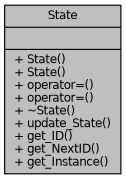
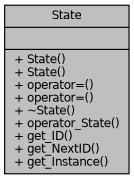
  digraph {
-   n1 [color=black fillcolor=grey75 fontcolor=black fontname=Helvetica fontsize=10 height=0.2 label="{State\n||+ State()\l+ State()\l+ operator=()\l+ operator=()\l+ ~State()\l+ update_State()\l+ get_ID()\l+ get_NextID()\l+ get_Instance()\l}" shape=record style=filled width=0.4]
+   n1 [color=black fillcolor=grey75 fontcolor=black fontname=Helvetica fontsize=10 height=0.2 label="{State\n||+ State()\l+ State()\l+ operator=()\l+ operator=()\l+ ~State()\l+ operator_State()\l+ get_ID()\l+ get_NextID()\l+ get_Instance()\l}" shape=record style=filled width=0.4]
  }
